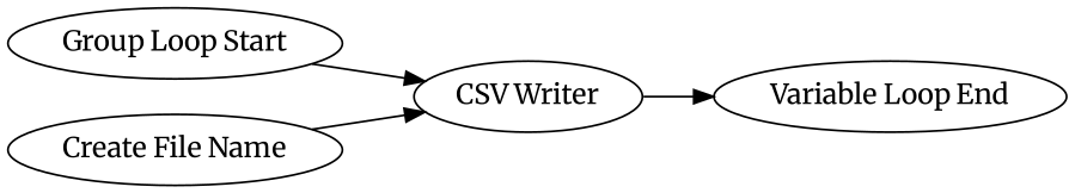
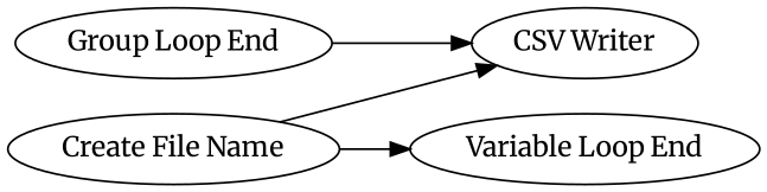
  digraph {
    fontname=Merriweather
    rankdir=LR
    node [fontname=Merriweather]
    edge [fontname=Merriweather]
-   n1 [label="Group Loop Start"]
+   n1 [label="Group Loop End"]
    n2 [label="CSV Writer"]
    n3 [label="Create File Name"]
    n4 [label="Variable Loop End"]
    n1 -> n2
-   n2 -> n4
+   n3 -> n4
    n3 -> n2
  }
